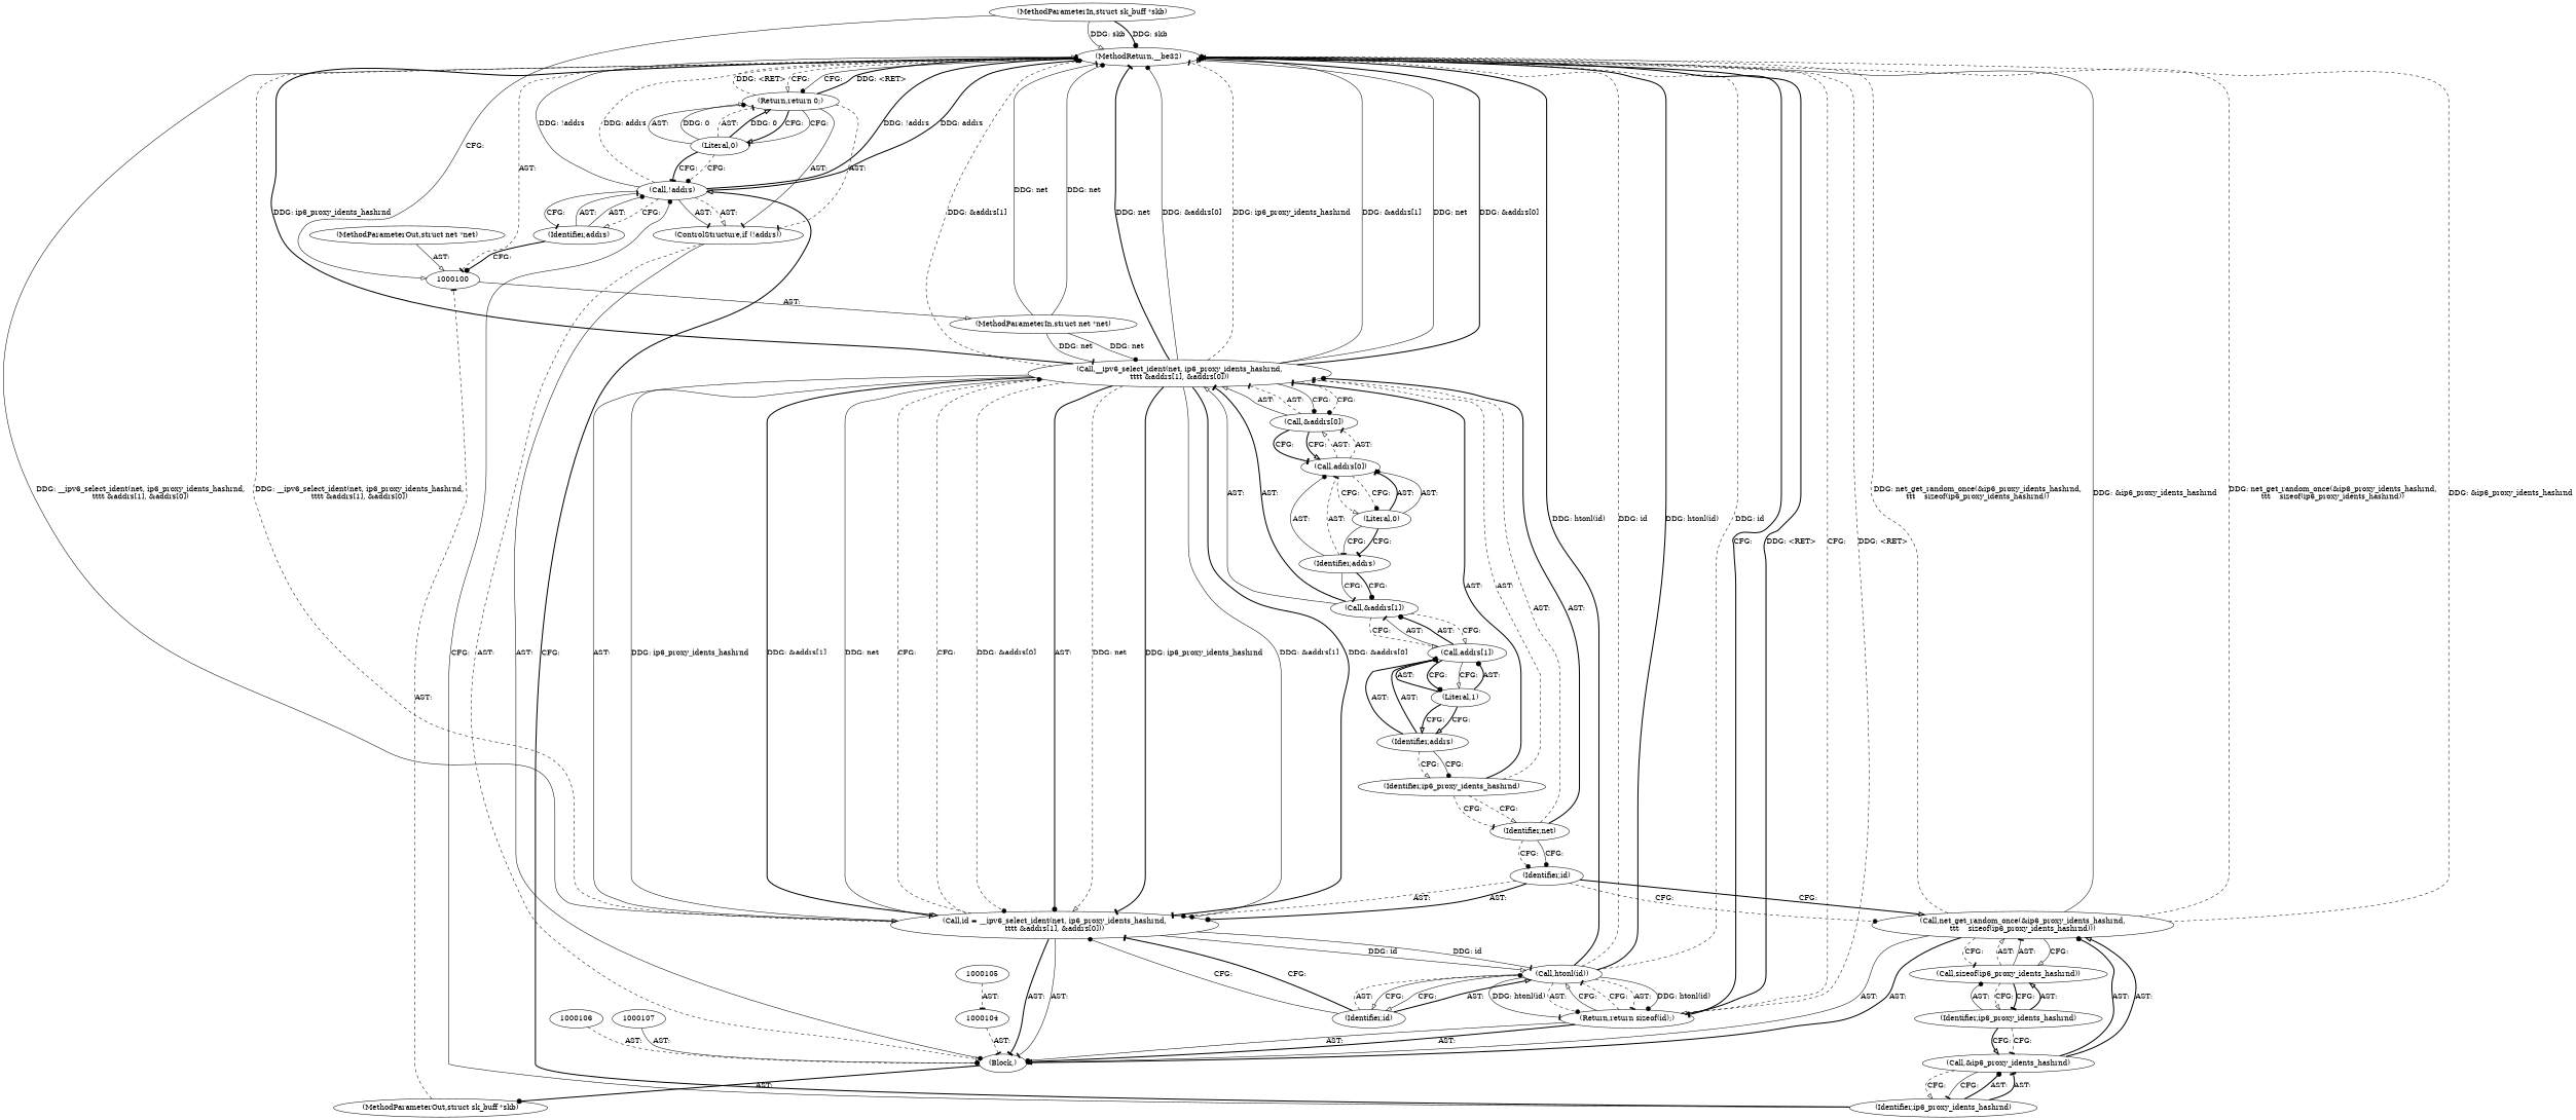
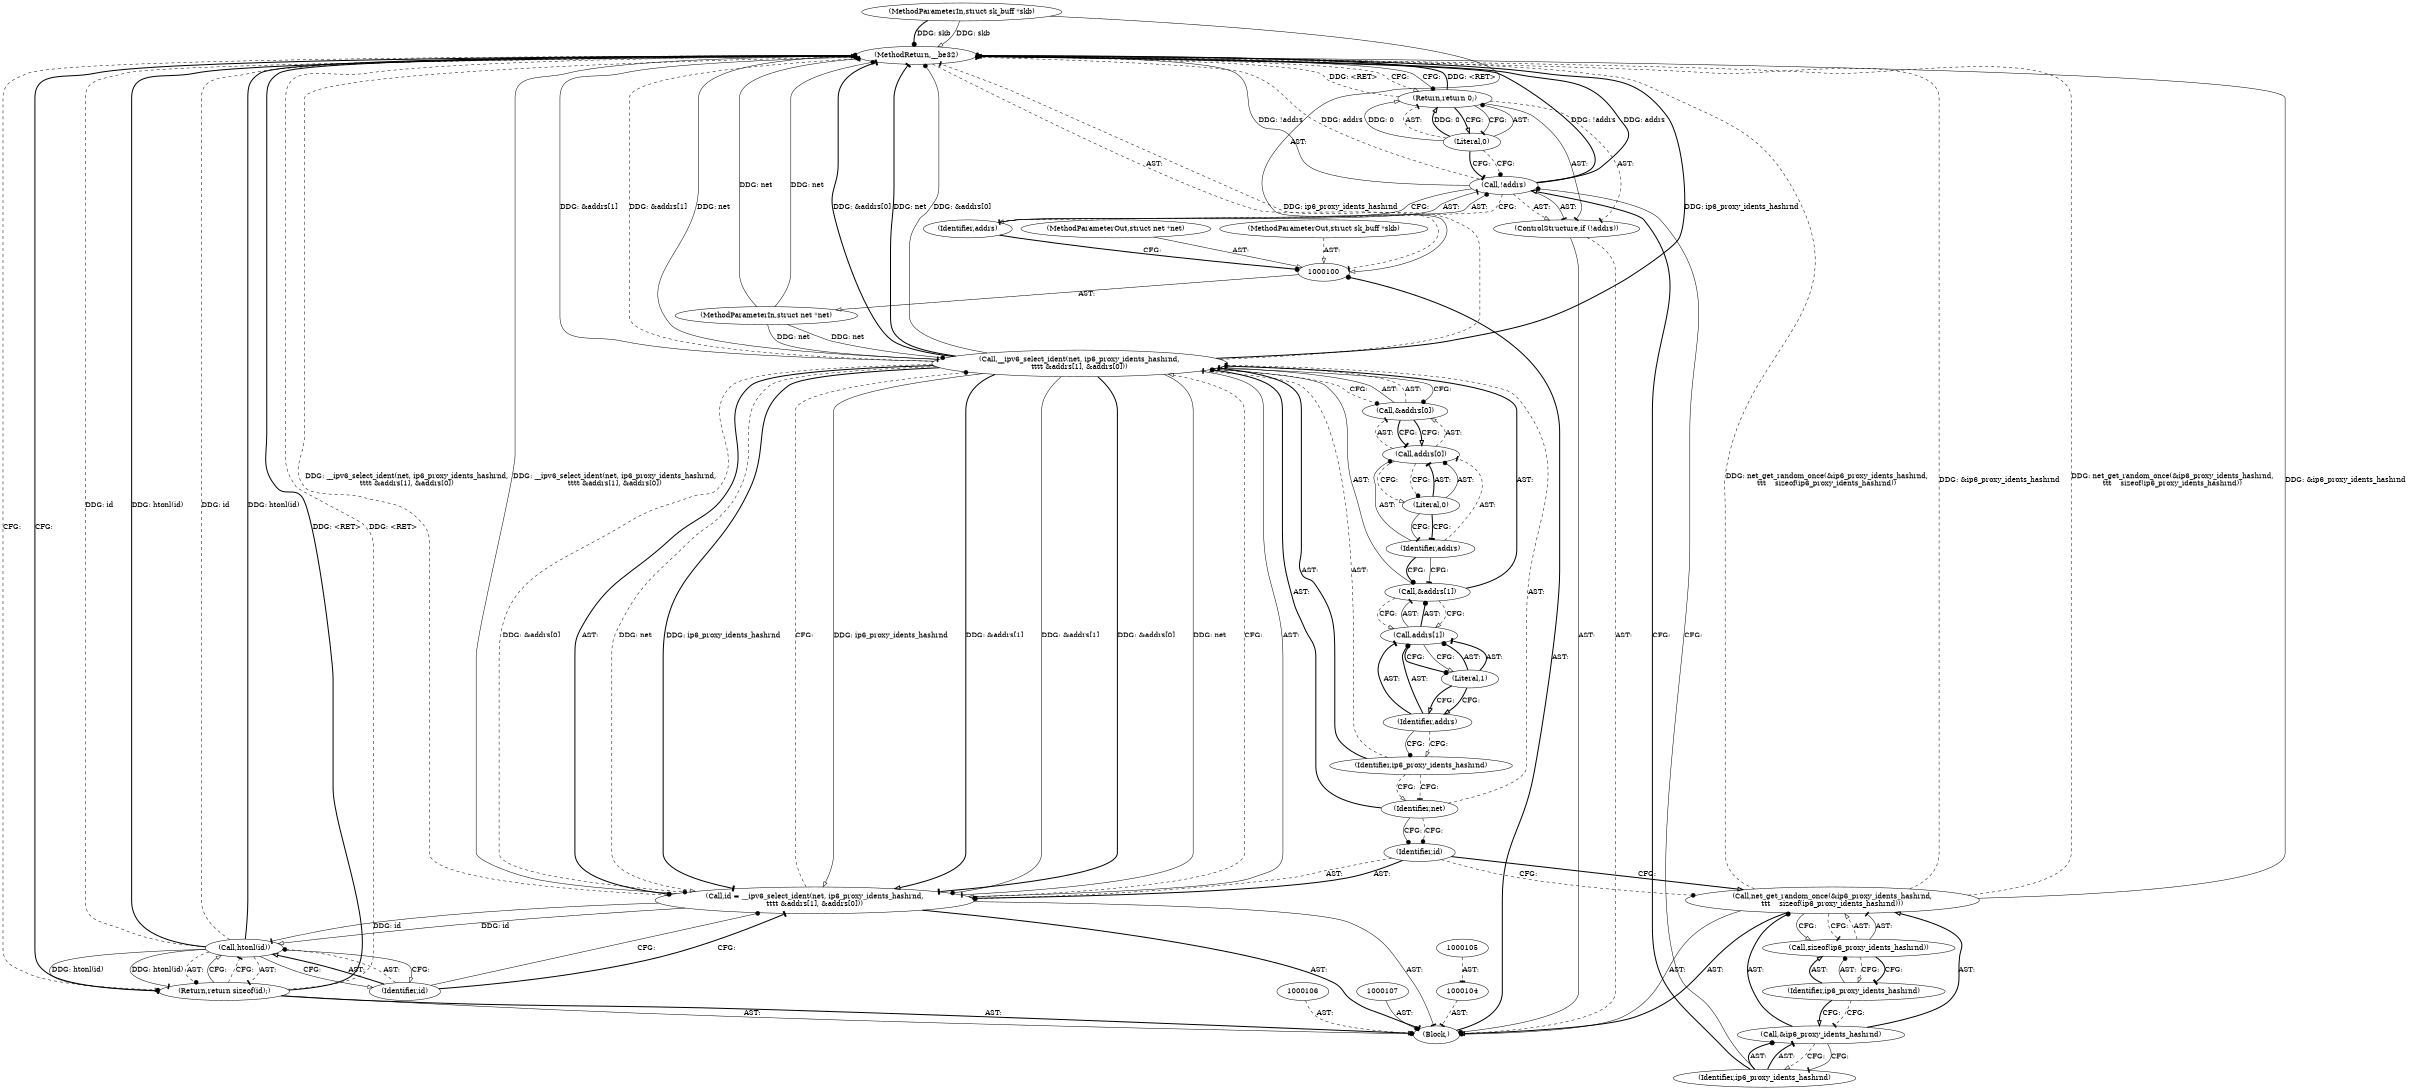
  digraph {
    edge [arrowhead=tee style=solid]
    n1 [label="(MethodReturn,__be32)"]
    n2 [label="(Return,return 0;)"]
    n3 [label="(Return,return sizeof(id);)"]
    1000100
    n5 [label="(ControlStructure,if (!addrs))"]
    n6 [label="(Literal,0)"]
    n7 [label="(Block,)"]
    n8 [label="(Call,htonl(id))"]
    n9 [label="(MethodParameterIn,struct net *net)"]
    n10 [label="(Call,__ipv6_select_ident(net, ip6_proxy_idents_hashrnd,\n\t\t\t\t &addrs[1], &addrs[0]))"]
    n11 [label="(Call,id = __ipv6_select_ident(net, ip6_proxy_idents_hashrnd,\n\t\t\t\t &addrs[1], &addrs[0]))"]
    n12 [label="(Call,&addrs[0])"]
    n13 [label="(MethodParameterOut,struct net *net)"]
    n14 [label="(MethodParameterIn,struct sk_buff *skb)"]
    n15 [label="(MethodParameterOut,struct sk_buff *skb)"]
    n16 [label="(Call,!addrs)"]
    n17 [label="(Identifier,addrs)"]
    n18 [label="(Call,net_get_random_once(&ip6_proxy_idents_hashrnd,\n\t\t\t    sizeof(ip6_proxy_idents_hashrnd)))"]
    n19 [label="(Call,sizeof(ip6_proxy_idents_hashrnd))"]
    n20 [label="(Identifier,ip6_proxy_idents_hashrnd)"]
    n21 [label="(Call,&ip6_proxy_idents_hashrnd)"]
    n22 [label="(Identifier,ip6_proxy_idents_hashrnd)"]
    n23 [label="(Identifier,id)"]
    n24 [label="(Identifier,id)"]
    n25 [label="(Identifier,net)"]
    n26 [label="(Identifier,ip6_proxy_idents_hashrnd)"]
    n27 [label="(Call,addrs[0])"]
    n28 [label="(Literal,1)"]
    n29 [label="(Call,addrs[1])"]
    n30 [label="(Identifier,addrs)"]
    n31 [label="(Call,&addrs[1])"]
    n32 [label="(Literal,0)"]
    n33 [label="(Identifier,addrs)"]
    1000104
    1000105
    1000106
    1000107
    n1 -> n2 [arrowhead=onormal label="CFG: " style=dashed]
    n1 -> n2 [arrowhead=dot label="CFG: "]
    n1 -> n3 [arrowhead=onormal label="CFG: " style=dashed]
    n1 -> n3 [label="CFG: " style=bold]
    n1 -> 1000100 [label="AST: " style=dashed]
    n2 -> n1 [label="DDG: <RET>" style=bold]
    n2 -> n1 [label="DDG: <RET>" style=dashed]
    n2 -> n5 [label="AST: " style=dashed]
    n2 -> n5 [label="AST: "]
    n2 -> n6 [arrowhead=onormal label="CFG: " style=bold]
    n2 -> n6 [label="CFG: "]
    n3 -> n1 [arrowhead=dot label="DDG: <RET>" style=bold]
    n3 -> n1 [arrowhead=dot label="DDG: <RET>" style=dashed]
    n3 -> n7 [arrowhead=dot label="AST: "]
    n3 -> n7 [arrowhead=onormal label="AST: " style=bold]
    n3 -> n8 [arrowhead=onormal label="CFG: "]
    n3 -> n8 [label="CFG: " style=dashed]
    1000100 -> n9 [arrowhead=onormal label="AST: "]
    n5 -> n7 [arrowhead=dot label="AST: "]
    n5 -> n7 [arrowhead=onormal label="AST: " style=dashed]
    n6 -> n2 [arrowhead=dot label="AST: "]
    n6 -> n2 [arrowhead=onormal label="DDG: 0"]
    n6 -> n2 [label="AST: " style=dashed]
    n6 -> n2 [arrowhead=onormal label="DDG: 0" style=bold]
    n6 -> n16 [label="CFG: " style=bold]
    n6 -> n16 [arrowhead=dot label="CFG: " style=dashed]
-   n7 -> n15 [arrowhead=dot label="AST: " style=bold]
+   n7 -> 1000100 [arrowhead=dot label="AST: " style=bold]
    n8 -> n1 [label="DDG: htonl(id)" style=bold]
    n8 -> n1 [label="DDG: id" style=dashed]
    n8 -> n1 [arrowhead=onormal label="DDG: htonl(id)" style=bold]
    n8 -> n1 [label="DDG: id" style=dashed]
    n8 -> n3 [label="AST: " style=dashed]
    n8 -> n3 [arrowhead=dot label="DDG: htonl(id)"]
    n8 -> n3 [arrowhead=dot label="AST: " style=dashed]
    n8 -> n3 [label="DDG: htonl(id)"]
    n8 -> n23 [arrowhead=onormal label="CFG: "]
    n8 -> n23 [arrowhead=onormal label="CFG: "]
    n9 -> n1 [label="DDG: net"]
    n9 -> n1 [arrowhead=dot label="DDG: net"]
    n9 -> n10 [label="DDG: net"]
    n9 -> n10 [arrowhead=dot label="DDG: net"]
    n10 -> n1 [label="DDG: net" style=bold]
    n10 -> n1 [arrowhead=dot label="DDG: &addrs[0]"]
    n10 -> n1 [label="DDG: ip6_proxy_idents_hashrnd" style=dashed]
    n10 -> n1 [arrowhead=dot label="DDG: &addrs[1]"]
    n10 -> n1 [label="DDG: net"]
    n10 -> n1 [label="DDG: &addrs[0]" style=bold]
    n10 -> n1 [label="DDG: ip6_proxy_idents_hashrnd" style=bold]
    n10 -> n1 [arrowhead=dot label="DDG: &addrs[1]" style=dashed]
    n10 -> n11 [arrowhead=onormal label="AST: "]
    n10 -> n11 [label="DDG: net"]
    n10 -> n11 [arrowhead=onormal label="DDG: ip6_proxy_idents_hashrnd"]
    n10 -> n11 [arrowhead=onormal label="DDG: &addrs[1]" style=bold]
    n10 -> n11 [arrowhead=dot label="DDG: &addrs[0]" style=dashed]
    n10 -> n11 [arrowhead=dot label="AST: " style=bold]
    n10 -> n11 [arrowhead=onormal label="DDG: net" style=dashed]
    n10 -> n11 [label="DDG: ip6_proxy_idents_hashrnd" style=bold]
    n10 -> n11 [arrowhead=dot label="DDG: &addrs[1]"]
    n10 -> n11 [label="DDG: &addrs[0]" style=bold]
    n10 -> n12 [arrowhead=dot label="CFG: "]
    n10 -> n12 [arrowhead=dot label="CFG: " style=dashed]
    n11 -> n1 [label="DDG: __ipv6_select_ident(net, ip6_proxy_idents_hashrnd,\n\t\t\t\t &addrs[1], &addrs[0])"]
    n11 -> n1 [label="DDG: __ipv6_select_ident(net, ip6_proxy_idents_hashrnd,\n\t\t\t\t &addrs[1], &addrs[0])" style=dashed]
    n11 -> n7 [label="AST: "]
    n11 -> n7 [label="AST: " style=bold]
    n11 -> n8 [arrowhead=onormal label="DDG: id"]
    n11 -> n8 [label="DDG: id"]
    n11 -> n10 [arrowhead=onormal label="CFG: " style=dashed]
    n11 -> n10 [arrowhead=dot label="CFG: " style=dashed]
    n12 -> n10 [arrowhead=onormal label="AST: "]
    n12 -> n10 [label="AST: " style=dashed]
    n12 -> n27 [label="CFG: " style=bold]
    n12 -> n27 [arrowhead=onormal label="CFG: " style=bold]
    n13 -> 1000100 [arrowhead=onormal label="AST: "]
    n14 -> n1 [arrowhead=dot label="DDG: skb" style=bold]
    n14 -> n1 [arrowhead=onormal label="DDG: skb"]
-   n14 -> 1000100 [arrowhead=onormal label="CFG: "]
-   n15 -> 1000100 [label="AST: " style=dashed]
+   n14 -> 1000100 [arrowhead=onormal label="AST: "]
+   n15 -> 1000100 [arrowhead=onormal label="AST: " style=dashed]
    n16 -> n1 [arrowhead=onormal label="DDG: !addrs"]
    n16 -> n1 [label="DDG: addrs" style=dashed]
    n16 -> n1 [arrowhead=dot label="DDG: !addrs" style=bold]
    n16 -> n1 [arrowhead=onormal label="DDG: addrs" style=bold]
    n16 -> n5 [label="AST: "]
    n16 -> n5 [arrowhead=onormal label="AST: " style=dashed]
    n16 -> n17 [arrowhead=onormal label="CFG: " style=dashed]
    n16 -> n17 [label="CFG: "]
    n17 -> 1000100 [arrowhead=dot label="CFG: " style=bold]
    n17 -> n16 [label="AST: "]
    n17 -> n16 [arrowhead=dot label="AST: "]
    n18 -> n1 [label="DDG: &ip6_proxy_idents_hashrnd" style=dashed]
    n18 -> n1 [arrowhead=dot label="DDG: net_get_random_once(&ip6_proxy_idents_hashrnd,\n\t\t\t    sizeof(ip6_proxy_idents_hashrnd))" style=dashed]
    n18 -> n1 [arrowhead=onormal label="DDG: &ip6_proxy_idents_hashrnd"]
    n18 -> n1 [label="DDG: net_get_random_once(&ip6_proxy_idents_hashrnd,\n\t\t\t    sizeof(ip6_proxy_idents_hashrnd))" style=dashed]
    n18 -> n7 [arrowhead=dot label="AST: "]
    n18 -> n7 [arrowhead=onormal label="AST: " style=bold]
    n18 -> n19 [arrowhead=onormal label="CFG: "]
    n18 -> n19 [label="CFG: " style=dashed]
    n19 -> n18 [arrowhead=onormal label="AST: " style=dashed]
    n19 -> n18 [label="AST: "]
    n19 -> n20 [arrowhead=onormal label="CFG: " style=dashed]
    n19 -> n20 [label="CFG: " style=bold]
    n20 -> n19 [arrowhead=onormal label="AST: " style=bold]
    n20 -> n19 [arrowhead=dot label="AST: "]
    n20 -> n21 [arrowhead=onormal label="CFG: " style=bold]
    n20 -> n21 [label="CFG: " style=dashed]
    n21 -> n18 [arrowhead=dot label="AST: " style=bold]
    n21 -> n18 [arrowhead=onormal label="AST: " style=bold]
    n21 -> n22 [arrowhead=onormal label="CFG: " style=dashed]
    n21 -> n22 [label="CFG: "]
    n22 -> n16 [arrowhead=dot label="CFG: "]
    n22 -> n16 [arrowhead=onormal label="CFG: " style=bold]
    n22 -> n21 [arrowhead=dot label="AST: " style=bold]
    n22 -> n21 [label="AST: " style=bold]
    n23 -> n8 [arrowhead=onormal label="AST: " style=bold]
    n23 -> n8 [arrowhead=dot label="AST: " style=dashed]
    n23 -> n11 [arrowhead=dot label="CFG: "]
    n23 -> n11 [label="CFG: " style=bold]
    n24 -> n11 [arrowhead=dot label="AST: " style=bold]
    n24 -> n11 [arrowhead=dot label="AST: " style=dashed]
    n24 -> n18 [arrowhead=dot label="CFG: " style=dashed]
    n24 -> n18 [arrowhead=onormal label="CFG: " style=bold]
    n25 -> n10 [label="AST: " style=dashed]
    n25 -> n10 [arrowhead=dot label="AST: " style=bold]
    n25 -> n24 [arrowhead=dot label="CFG: "]
    n25 -> n24 [arrowhead=dot label="CFG: " style=dashed]
    n26 -> n10 [label="AST: " style=bold]
    n26 -> n10 [label="AST: " style=dashed]
    n26 -> n25 [arrowhead=onormal label="CFG: " style=dashed]
    n26 -> n25 [label="CFG: " style=dashed]
    n27 -> n12 [arrowhead=onormal label="AST: " style=dashed]
    n27 -> n12 [label="AST: " style=dashed]
    n27 -> n32 [arrowhead=onormal label="CFG: " style=dashed]
    n27 -> n32 [arrowhead=dot label="CFG: " style=dashed]
    n28 -> n29 [arrowhead=dot label="AST: " style=bold]
    n28 -> n29 [label="AST: " style=bold]
    n28 -> n30 [arrowhead=onormal label="CFG: " style=bold]
    n28 -> n30 [arrowhead=onormal label="CFG: " style=bold]
    n29 -> n28 [arrowhead=dot label="CFG: " style=bold]
    n29 -> n28 [arrowhead=onormal label="CFG: "]
    n29 -> n31 [label="AST: "]
    n29 -> n31 [arrowhead=dot label="AST: " style=bold]
    n30 -> n26 [arrowhead=onormal label="CFG: " style=dashed]
    n30 -> n26 [arrowhead=dot label="CFG: "]
    n30 -> n29 [label="AST: " style=bold]
    n30 -> n29 [arrowhead=dot label="AST: " style=bold]
    n31 -> n10 [arrowhead=onormal label="AST: "]
    n31 -> n10 [label="AST: " style=bold]
    n31 -> n29 [arrowhead=onormal label="CFG: " style=dashed]
    n31 -> n29 [arrowhead=onormal label="CFG: " style=dashed]
    n32 -> n27 [label="AST: " style=bold]
    n32 -> n27 [arrowhead=dot label="AST: "]
    n32 -> n33 [label="CFG: "]
    n32 -> n33 [label="CFG: " style=bold]
    n33 -> n27 [arrowhead=dot label="AST: "]
    n33 -> n27 [label="AST: " style=dashed]
    n33 -> n31 [label="CFG: "]
    n33 -> n31 [arrowhead=dot label="CFG: " style=bold]
    1000104 -> n7 [label="AST: " style=dashed]
    1000105 -> 1000104 [label="AST: " style=dashed]
    1000106 -> n7 [arrowhead=dot label="AST: " style=dashed]
    1000107 -> n7 [arrowhead=dot label="AST: "]
  }
